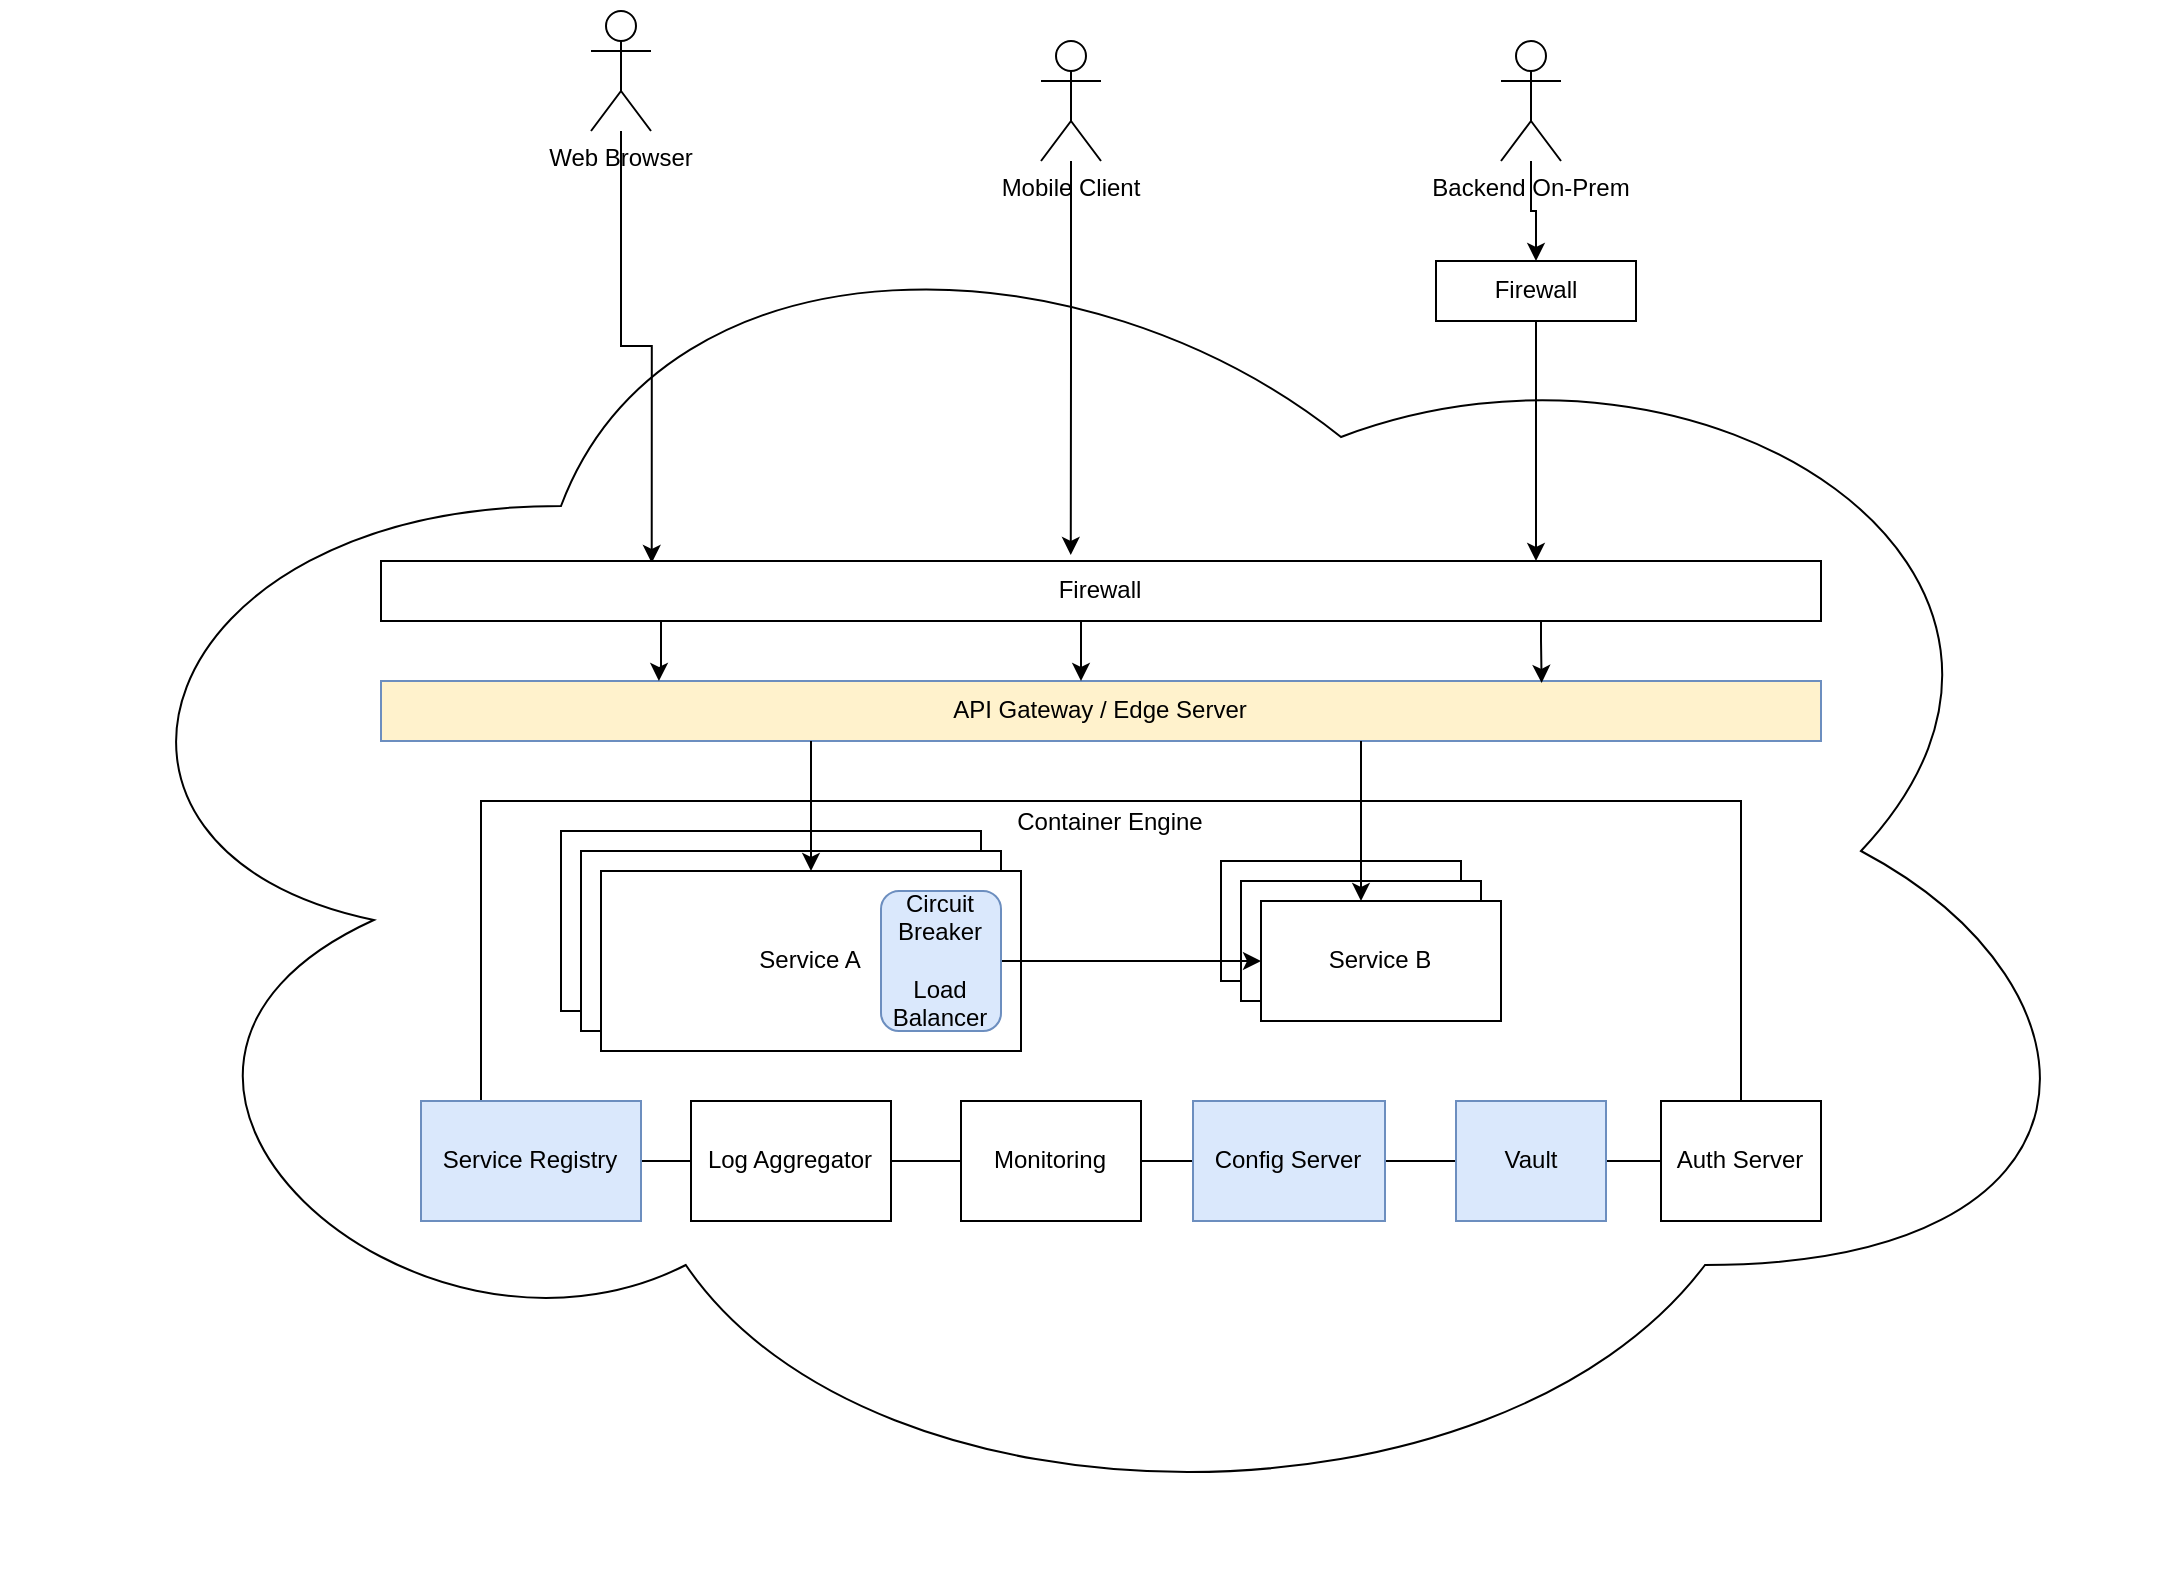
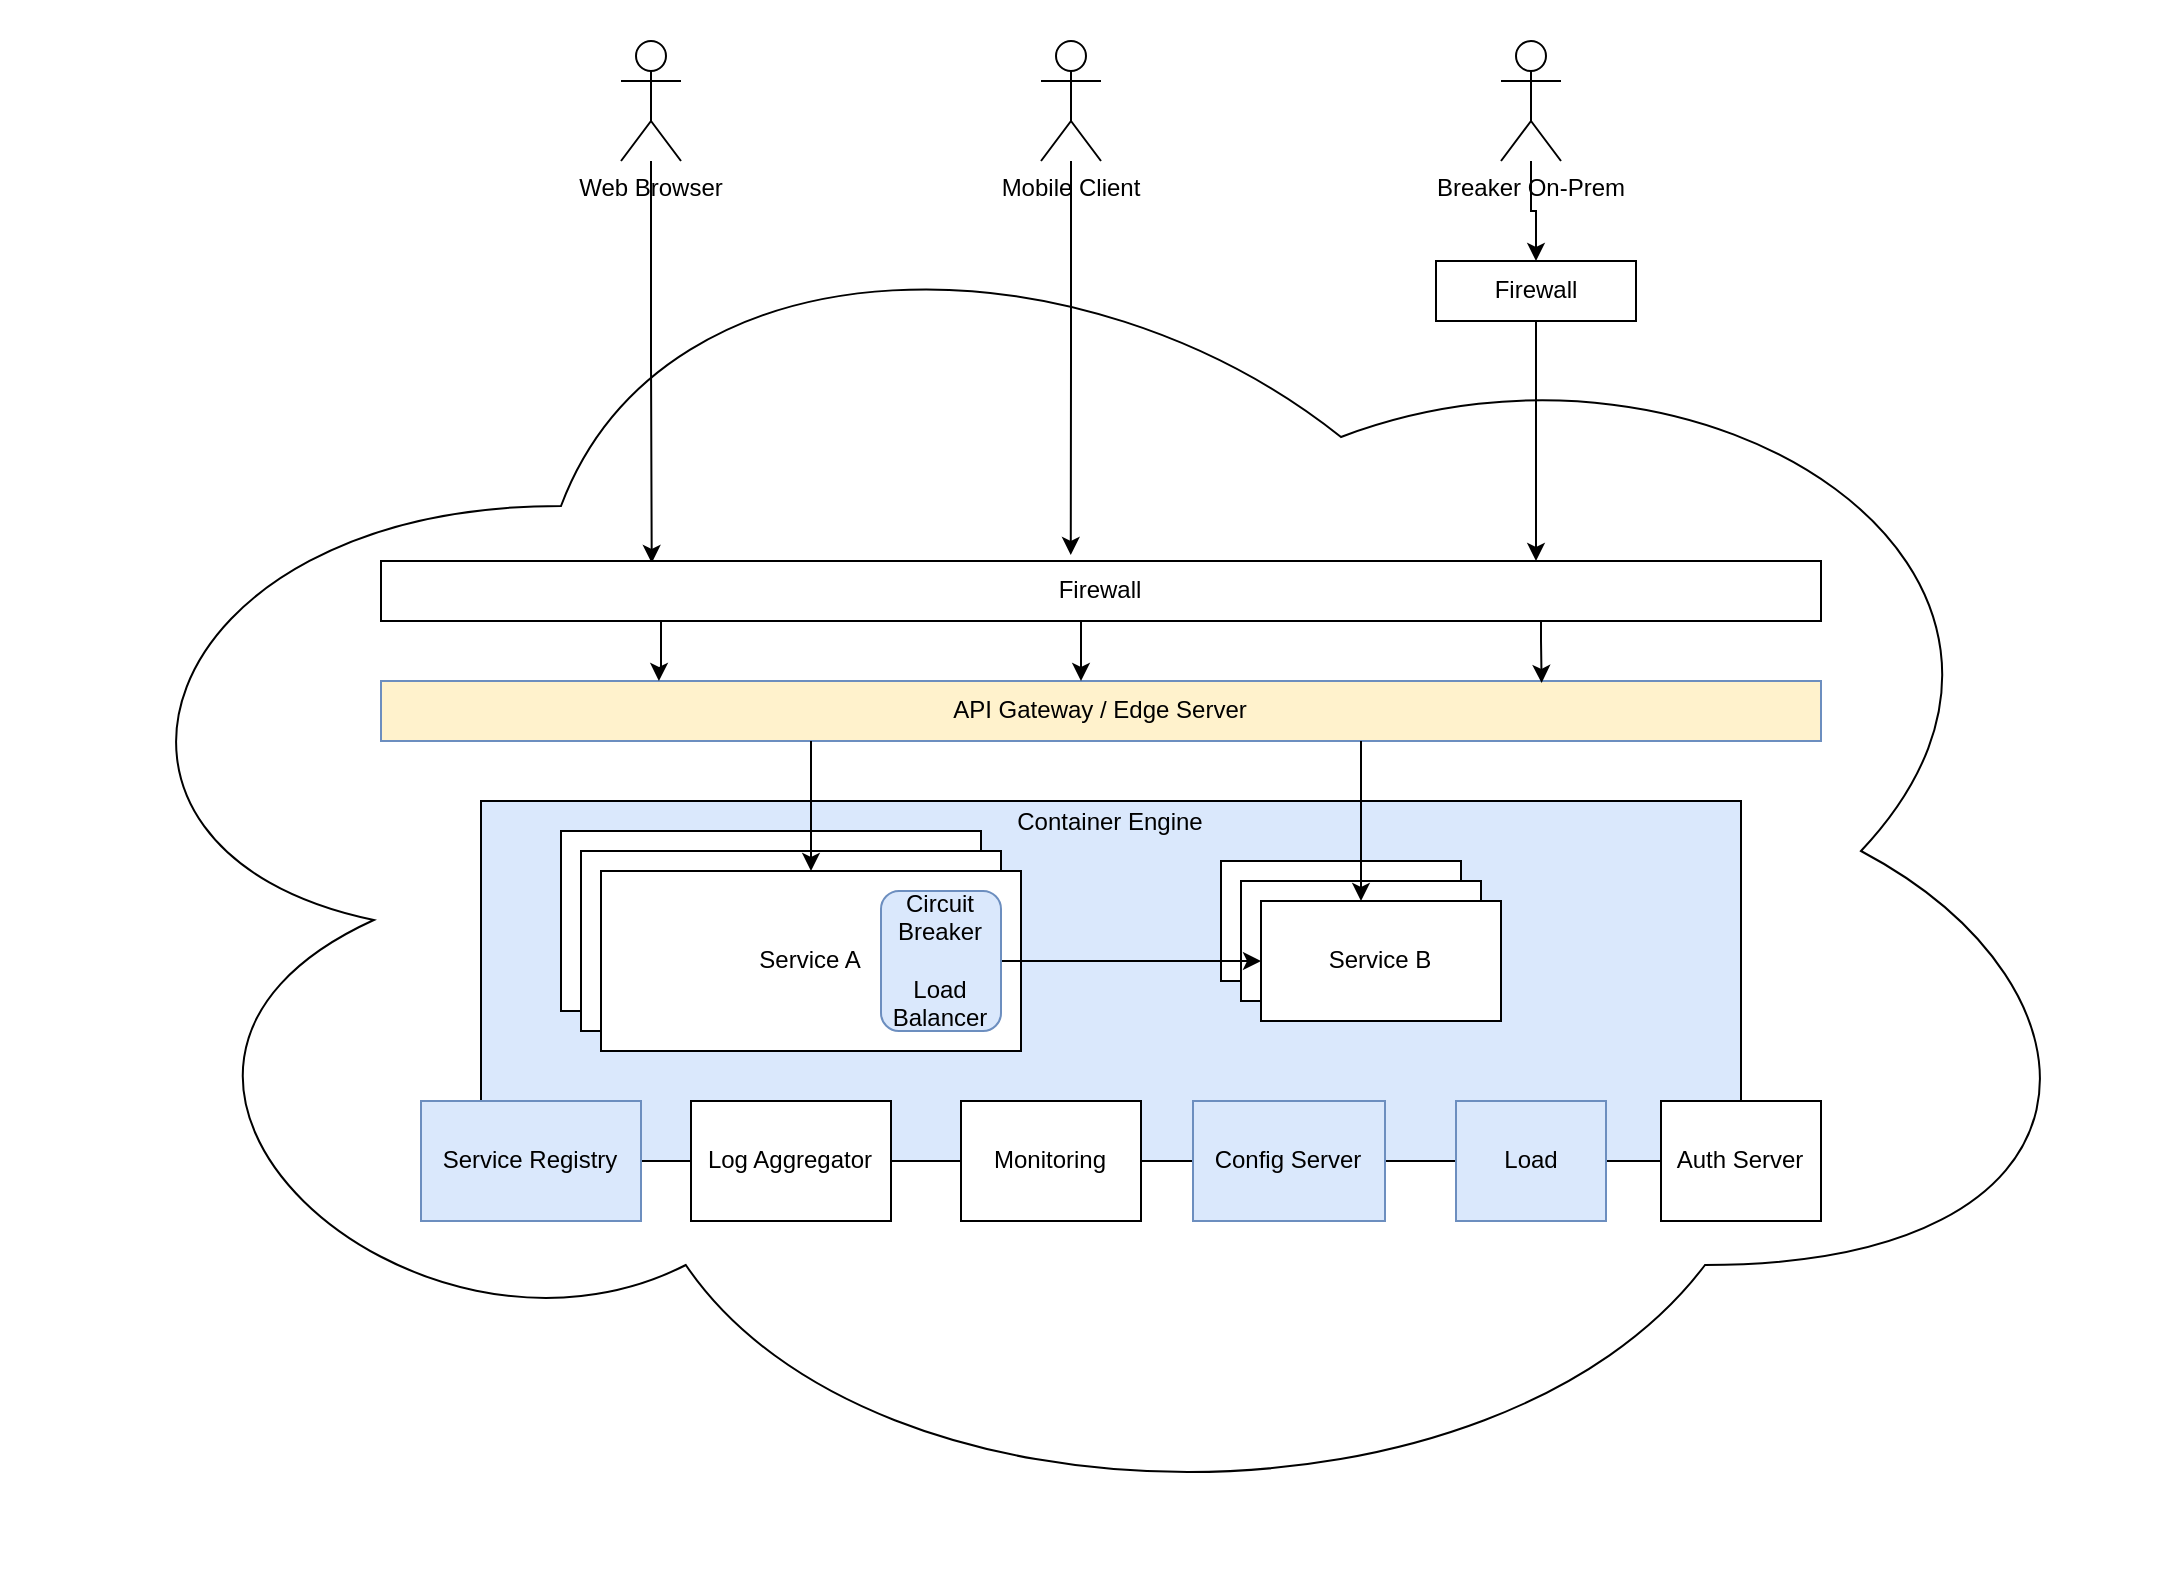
  <mxCell id="0" />
  <mxCell id="1" parent="0" />
  <mxCell id="2" value="" style="ellipse;shape=cloud;whiteSpace=wrap;html=1;" parent="1" vertex="1"><mxGeometry x="20" y="80" width="1040" height="690" as="geometry" /></mxCell>
- <mxCell id="3" value="Container Engine&lt;br&gt;&lt;br&gt;&lt;br&gt;&lt;br&gt;&lt;br&gt;&lt;br&gt;&lt;br&gt;&lt;br&gt;&lt;br&gt;&lt;br&gt;&lt;br&gt;&lt;br&gt;" style="rounded=0;whiteSpace=wrap;html=1;" parent="1" vertex="1"><mxGeometry x="240" y="400" width="630" height="180" as="geometry" /></mxCell>
+ <mxCell id="3" value="Container Engine&lt;br&gt;&lt;br&gt;&lt;br&gt;&lt;br&gt;&lt;br&gt;&lt;br&gt;&lt;br&gt;&lt;br&gt;&lt;br&gt;&lt;br&gt;&lt;br&gt;&lt;br&gt;" style="rounded=0;whiteSpace=wrap;html=1;fillColor=#dae8fc;" parent="1" vertex="1"><mxGeometry x="240" y="400" width="630" height="180" as="geometry" /></mxCell>
  <mxCell id="4" value="API Gateway / Edge Server" style="rounded=0;whiteSpace=wrap;html=1;fillColor=#fff2cc;strokeColor=#6c8ebf;" parent="1" vertex="1"><mxGeometry x="190" y="340" width="720" height="30" as="geometry" /></mxCell>
  <mxCell id="5" value="Service B" style="rounded=0;whiteSpace=wrap;html=1;" parent="1" vertex="1"><mxGeometry x="610" y="430" width="120" height="60" as="geometry" /></mxCell>
  <mxCell id="6" value="Service B" style="rounded=0;whiteSpace=wrap;html=1;" parent="1" vertex="1"><mxGeometry x="620" y="440" width="120" height="60" as="geometry" /></mxCell>
  <mxCell id="7" value="Service B" style="rounded=0;whiteSpace=wrap;html=1;" parent="1" vertex="1"><mxGeometry x="630" y="450" width="120" height="60" as="geometry" /></mxCell>
  <mxCell id="8" value="Service Registry" style="rounded=0;whiteSpace=wrap;html=1;fillColor=#dae8fc;strokeColor=#6c8ebf;" parent="1" vertex="1"><mxGeometry x="210" y="550" width="110" height="60" as="geometry" /></mxCell>
  <mxCell id="9" value="Config Server" style="rounded=0;whiteSpace=wrap;html=1;fillColor=#dae8fc;strokeColor=#6c8ebf;" parent="1" vertex="1"><mxGeometry x="596" y="550" width="96" height="60" as="geometry" /></mxCell>
  <mxCell id="10" style="edgeStyle=orthogonalEdgeStyle;rounded=0;orthogonalLoop=1;jettySize=auto;html=1;endArrow=classic;endFill=1;" parent="1" source="4" target="7" edge="1"><mxGeometry relative="1" as="geometry"><Array as="points"><mxPoint x="680" y="410" /><mxPoint x="680" y="410" /></Array></mxGeometry></mxCell>
  <mxCell id="11" style="edgeStyle=orthogonalEdgeStyle;rounded=0;orthogonalLoop=1;jettySize=auto;html=1;entryX=0.188;entryY=0.033;entryDx=0;entryDy=0;endArrow=classic;endFill=1;entryPerimeter=0;" parent="1" source="12" target="22" edge="1"><mxGeometry relative="1" as="geometry"><Array as="points" /></mxGeometry></mxCell>
- <mxCell id="12" value="Web Browser" style="shape=umlActor;verticalLabelPosition=bottom;verticalAlign=top;html=1;outlineConnect=0;" parent="1" vertex="1"><mxGeometry x="295" y="5" width="30" height="60" as="geometry" /></mxCell>
+ <mxCell id="12" value="Web Browser" style="shape=umlActor;verticalLabelPosition=bottom;verticalAlign=top;html=1;outlineConnect=0;" parent="1" vertex="1"><mxGeometry x="310" y="20" width="30" height="60" as="geometry" /></mxCell>
  <mxCell id="13" style="edgeStyle=orthogonalEdgeStyle;rounded=0;orthogonalLoop=1;jettySize=auto;html=1;entryX=0.479;entryY=-0.1;entryDx=0;entryDy=0;endArrow=classic;endFill=1;entryPerimeter=0;" parent="1" source="14" target="22" edge="1"><mxGeometry relative="1" as="geometry"><Array as="points" /></mxGeometry></mxCell>
  <mxCell id="14" value="Mobile Client" style="shape=umlActor;verticalLabelPosition=bottom;verticalAlign=top;html=1;outlineConnect=0;" parent="1" vertex="1"><mxGeometry x="520" y="20" width="30" height="60" as="geometry" /></mxCell>
  <mxCell id="15" style="edgeStyle=orthogonalEdgeStyle;rounded=0;orthogonalLoop=1;jettySize=auto;html=1;entryX=0.5;entryY=0;entryDx=0;entryDy=0;endArrow=classic;endFill=1;" parent="1" source="16" target="26" edge="1"><mxGeometry relative="1" as="geometry" /></mxCell>
- <mxCell id="16" value="Backend On-Prem" style="shape=umlActor;verticalLabelPosition=bottom;verticalAlign=top;html=1;outlineConnect=0;" parent="1" vertex="1"><mxGeometry x="750" y="20" width="30" height="60" as="geometry" /></mxCell>
+ <mxCell id="16" value="Breaker On-Prem" style="shape=umlActor;verticalLabelPosition=bottom;verticalAlign=top;html=1;outlineConnect=0;" parent="1" vertex="1"><mxGeometry x="750" y="20" width="30" height="60" as="geometry" /></mxCell>
  <mxCell id="17" value="Auth Server" style="rounded=0;whiteSpace=wrap;html=1;" parent="1" vertex="1"><mxGeometry x="830" y="550" width="80" height="60" as="geometry" /></mxCell>
  <mxCell id="18" value="Log Aggregator" style="rounded=0;whiteSpace=wrap;html=1;" parent="1" vertex="1"><mxGeometry x="345" y="550" width="100" height="60" as="geometry" /></mxCell>
  <mxCell id="19" style="edgeStyle=orthogonalEdgeStyle;rounded=0;orthogonalLoop=1;jettySize=auto;html=1;entryX=0.193;entryY=0;entryDx=0;entryDy=0;entryPerimeter=0;endArrow=classic;endFill=1;" parent="1" source="22" target="4" edge="1"><mxGeometry relative="1" as="geometry"><Array as="points"><mxPoint x="330" y="335" /></Array></mxGeometry></mxCell>
  <mxCell id="20" style="edgeStyle=orthogonalEdgeStyle;rounded=0;orthogonalLoop=1;jettySize=auto;html=1;endArrow=classic;endFill=1;" parent="1" source="22" target="4" edge="1"><mxGeometry relative="1" as="geometry"><Array as="points"><mxPoint x="540" y="330" /><mxPoint x="540" y="330" /></Array></mxGeometry></mxCell>
  <mxCell id="21" style="edgeStyle=orthogonalEdgeStyle;rounded=0;orthogonalLoop=1;jettySize=auto;html=1;entryX=0.806;entryY=0.033;entryDx=0;entryDy=0;entryPerimeter=0;endArrow=classic;endFill=1;" parent="1" source="22" target="4" edge="1"><mxGeometry relative="1" as="geometry"><Array as="points"><mxPoint x="770" y="320" /><mxPoint x="770" y="320" /></Array></mxGeometry></mxCell>
  <mxCell id="22" value="Firewall" style="rounded=0;whiteSpace=wrap;html=1;" parent="1" vertex="1"><mxGeometry x="190" y="280" width="720" height="30" as="geometry" /></mxCell>
  <mxCell id="23" value="Monitoring" style="rounded=0;whiteSpace=wrap;html=1;" parent="1" vertex="1"><mxGeometry x="480" y="550" width="90" height="60" as="geometry" /></mxCell>
- <mxCell id="24" value="Vault" style="rounded=0;whiteSpace=wrap;html=1;fillColor=#dae8fc;strokeColor=#6c8ebf;" parent="1" vertex="1"><mxGeometry x="727.5" y="550" width="75" height="60" as="geometry" /></mxCell>
+ <mxCell id="24" value="Load" style="rounded=0;whiteSpace=wrap;html=1;fillColor=#dae8fc;strokeColor=#6c8ebf;" parent="1" vertex="1"><mxGeometry x="727.5" y="550" width="75" height="60" as="geometry" /></mxCell>
  <mxCell id="25" style="edgeStyle=orthogonalEdgeStyle;rounded=0;orthogonalLoop=1;jettySize=auto;html=1;endArrow=classic;endFill=1;" parent="1" source="26" target="22" edge="1"><mxGeometry relative="1" as="geometry"><Array as="points"><mxPoint x="768" y="260" /><mxPoint x="768" y="260" /></Array></mxGeometry></mxCell>
  <mxCell id="26" value="Firewall" style="rounded=0;whiteSpace=wrap;html=1;" parent="1" vertex="1"><mxGeometry x="717.5" y="130" width="100" height="30" as="geometry" /></mxCell>
  <mxCell id="27" value="Service A" style="rounded=0;whiteSpace=wrap;html=1;" parent="1" vertex="1"><mxGeometry x="280" y="415" width="210" height="90" as="geometry" /></mxCell>
  <mxCell id="28" value="Service A" style="rounded=0;whiteSpace=wrap;html=1;" parent="1" vertex="1"><mxGeometry x="290" y="425" width="210" height="90" as="geometry" /></mxCell>
  <mxCell id="29" value="Service A" style="rounded=0;whiteSpace=wrap;html=1;" parent="1" vertex="1"><mxGeometry x="300" y="435" width="210" height="90" as="geometry" /></mxCell>
  <mxCell id="30" style="edgeStyle=orthogonalEdgeStyle;rounded=0;orthogonalLoop=1;jettySize=auto;html=1;endArrow=classic;endFill=1;" parent="1" source="31" target="7" edge="1"><mxGeometry relative="1" as="geometry" /></mxCell>
  <mxCell id="31" value="Circuit Breaker&lt;br&gt;&lt;br&gt;Load Balancer" style="rounded=1;whiteSpace=wrap;html=1;fillColor=#dae8fc;strokeColor=#6c8ebf;" parent="1" vertex="1"><mxGeometry x="440" y="445" width="60" height="70" as="geometry" /></mxCell>
  <mxCell id="32" style="edgeStyle=orthogonalEdgeStyle;rounded=0;orthogonalLoop=1;jettySize=auto;html=1;endArrow=classic;endFill=1;" parent="1" source="4" target="29" edge="1"><mxGeometry relative="1" as="geometry"><Array as="points"><mxPoint x="405" y="380" /><mxPoint x="405" y="380" /></Array></mxGeometry></mxCell>
